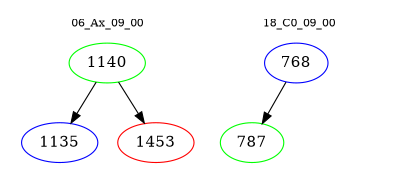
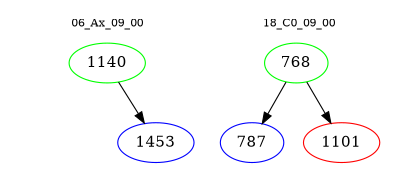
  digraph {
    node [color=green]
    edge [color=black]
    n1 [label=1140]
-   n2 [color=blue label=1135]
-   n3 [color=red label=1453]
-   n4 [color=blue label=768]
-   n5 [label=787]
+   n3 [color=blue label=1453]
+   n4 [label=768]
+   n5 [color=blue label=787]
+   n6 [color=red label=1101]
    subgraph cluster_1 {
      color=white
      fontsize=10
      label="06_Ax_09_00"
      n1
-     n2
      n3
    }
    subgraph cluster_2 {
      color=white
      fontsize=10
      label="18_C0_09_00"
      n4
      n5
+     n6
    }
-   n1 -> n2
    n1 -> n3
    n4 -> n5
+   n4 -> n6
  }
